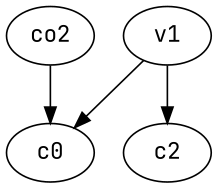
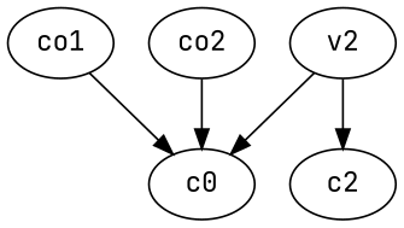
  strict digraph {
    fontname="JetBrains Mono"
    node [fontname="JetBrains Mono"]
    edge [fontname="JetBrains Mono" weight=1]
    n1 [label=c0]
-   v1
+   v1 [label=v2]
    c2
+   co1
    co2
    v1 -> n1
    v1 -> c2
+   co1 -> n1
    co2 -> n1
  }
